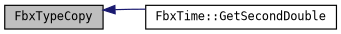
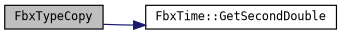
  digraph {
    rankdir=LR
    fontname="DejaVu Sans Mono"
    node [color=black fontname="DejaVu Sans Mono" fontsize=10 shape=record style=filled]
    n1 [fillcolor=grey75 fontcolor=black height=0.2 label=FbxTypeCopy width=0.4]
    n2 [fillcolor=white height=0.2 label="FbxTime::GetSecondDouble" width=0.4]
-   n2 -> n1 [color=midnightblue fontname="DejaVu Sans Mono" fontsize=10 labelfontname=Helvetica labelfontsize=10 style=solid]
+   n1 -> n2 [color=midnightblue fontname="DejaVu Sans Mono" fontsize=10 labelfontname=Helvetica labelfontsize=10 style=solid]
  }
